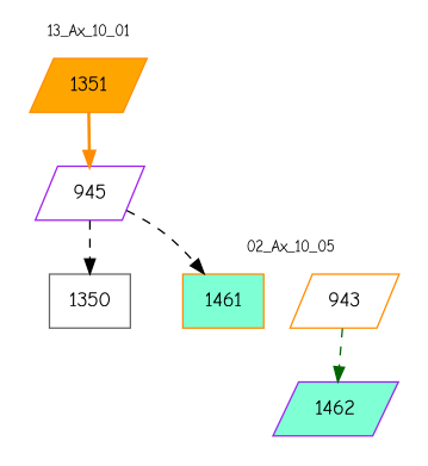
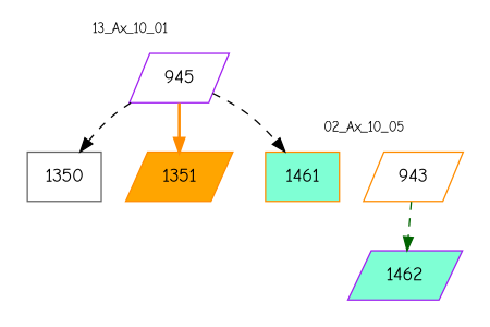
  digraph {
    fontname="Comic Neue"
    node [color=darkorange fillcolor=white fontname="Comic Neue" shape=parallelogram style=filled]
    edge [color=black fontname="Comic Neue" style=dashed]
    n1 [color=purple label=945]
    n2 [color=gray40 label=1350 shape=box]
    n3 [fillcolor=orange label=1351]
    n4 [label=943]
    n5 [fillcolor=aquamarine label=1461 shape=box]
    n6 [color=purple fillcolor=aquamarine label=1462]
    subgraph cluster_1 {
      color=white
      fontsize=10
      label="13_Ax_10_01"
      n1
      n2
      n3
    }
    subgraph cluster_2 {
      color=white
      fontsize=10
      label="02_Ax_10_05"
      n4
      n5
      n6
    }
    n1 -> n2
-   n3 -> n1 [color=darkorange style=bold]
+   n1 -> n3 [color=darkorange style=bold]
    n1 -> n5
    n4 -> n6 [color=darkgreen]
  }
